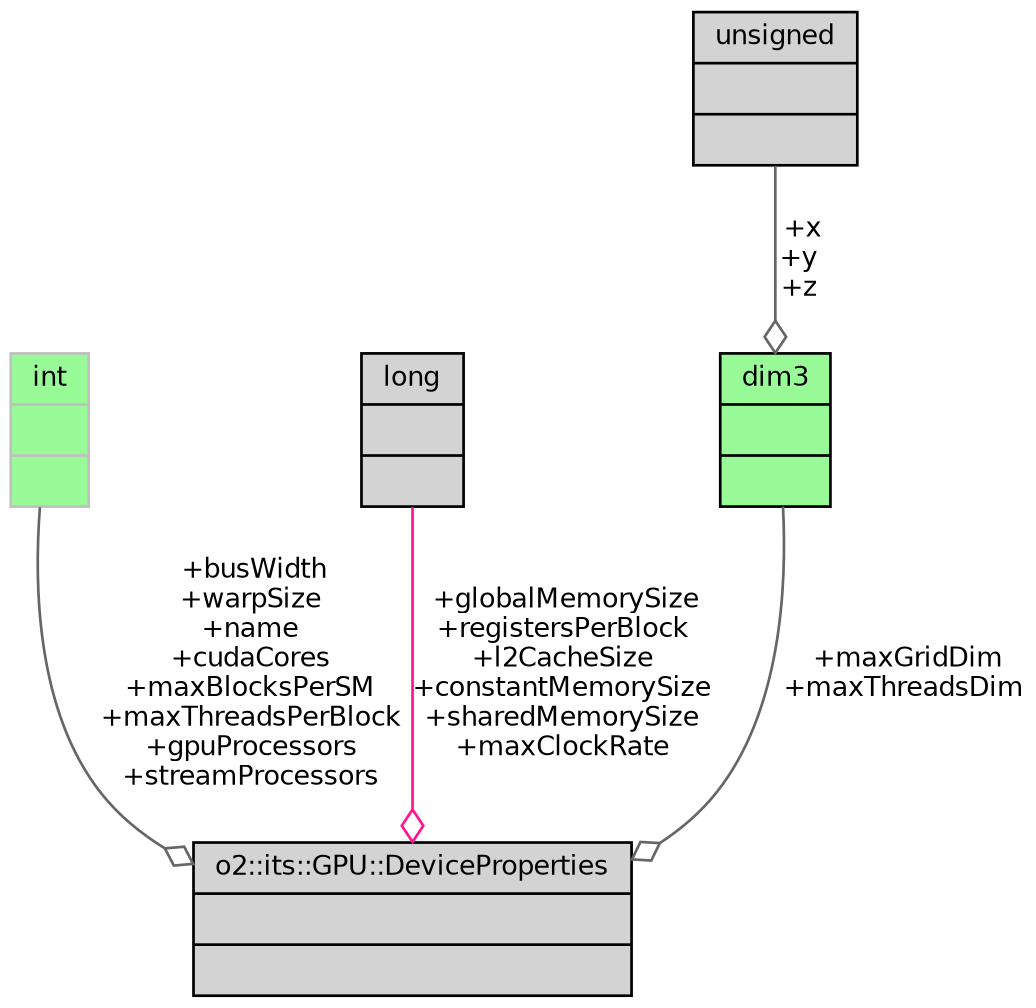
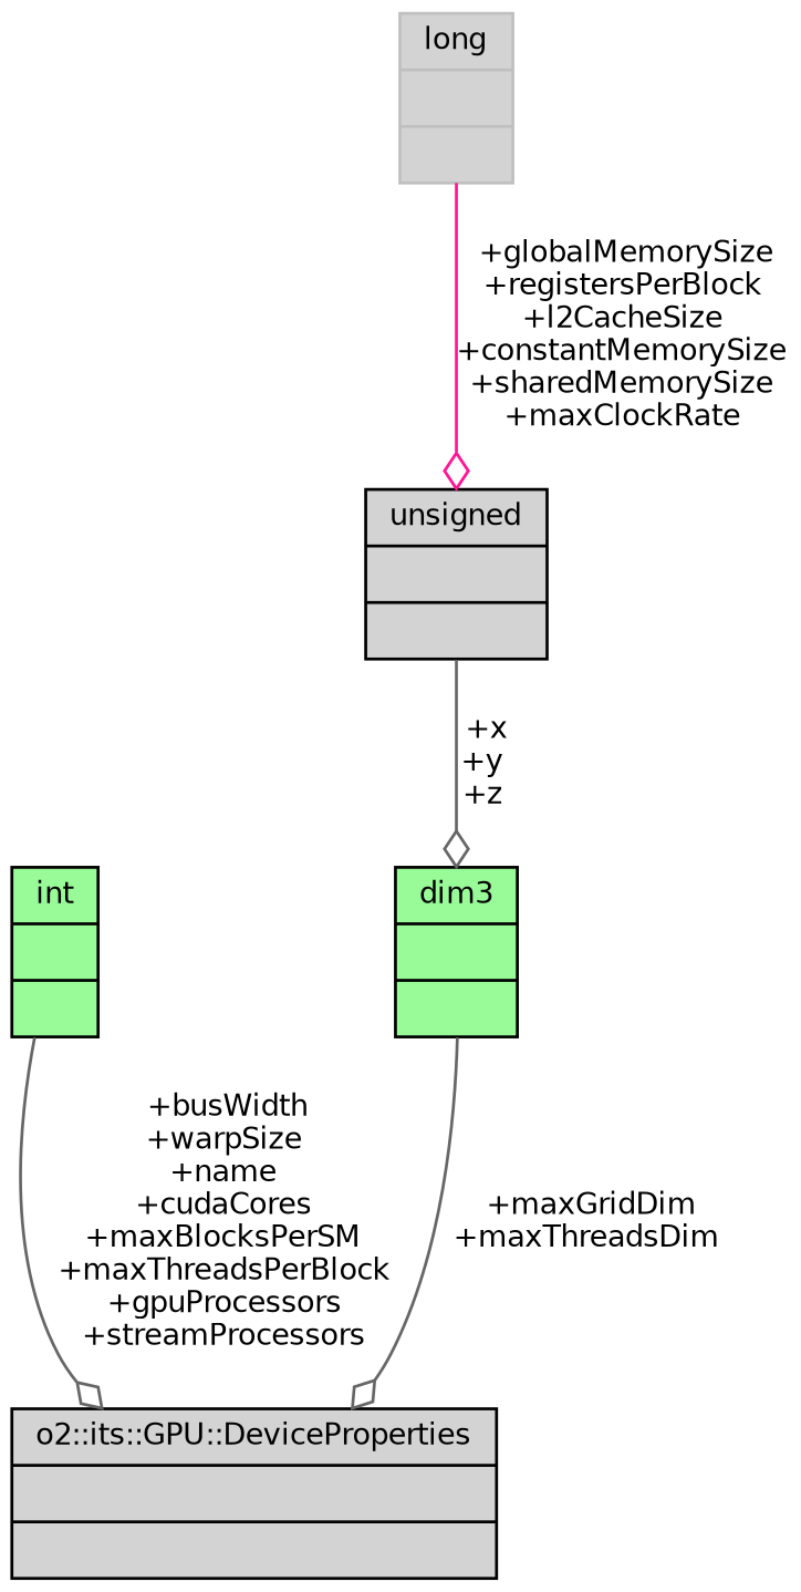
  digraph {
    node [color=black fillcolor=lightgrey fontname=Helvetica fontsize=10 shape=record style=filled]
    edge [arrowhead=odiamond color=gray40 fontname=Helvetica fontsize=10 labelfontname=Helvetica labelfontsize=10 style=solid]
    n1 [fontcolor=black height=0.2 label="{o2::its::GPU::DeviceProperties\n||}" width=0.4]
-   n2 [color=grey75 fillcolor=palegreen height=0.2 label="{int\n||}" width=0.4]
-   n3 [height=0.2 label="{long\n||}" width=0.4]
+   n2 [fillcolor=palegreen height=0.2 label="{int\n||}" width=0.4]
+   n3 [color=grey75 height=0.2 label="{long\n||}" width=0.4]
    n4 [fillcolor=palegreen height=0.2 label="{dim3\n||}" width=0.4]
    n5 [height=0.2 label="{unsigned\n||}" width=0.4]
    n2 -> n1 [label=" +busWidth\n+warpSize\n+name\n+cudaCores\n+maxBlocksPerSM\n+maxThreadsPerBlock\n+gpuProcessors\n+streamProcessors"]
-   n3 -> n1 [color=deeppink label=" +globalMemorySize\n+registersPerBlock\n+l2CacheSize\n+constantMemorySize\n+sharedMemorySize\n+maxClockRate"]
+   n3 -> n5 [color=deeppink label=" +globalMemorySize\n+registersPerBlock\n+l2CacheSize\n+constantMemorySize\n+sharedMemorySize\n+maxClockRate"]
    n4 -> n1 [label=" +maxGridDim\n+maxThreadsDim"]
    n5 -> n4 [label=" +x\n+y\n+z"]
  }
